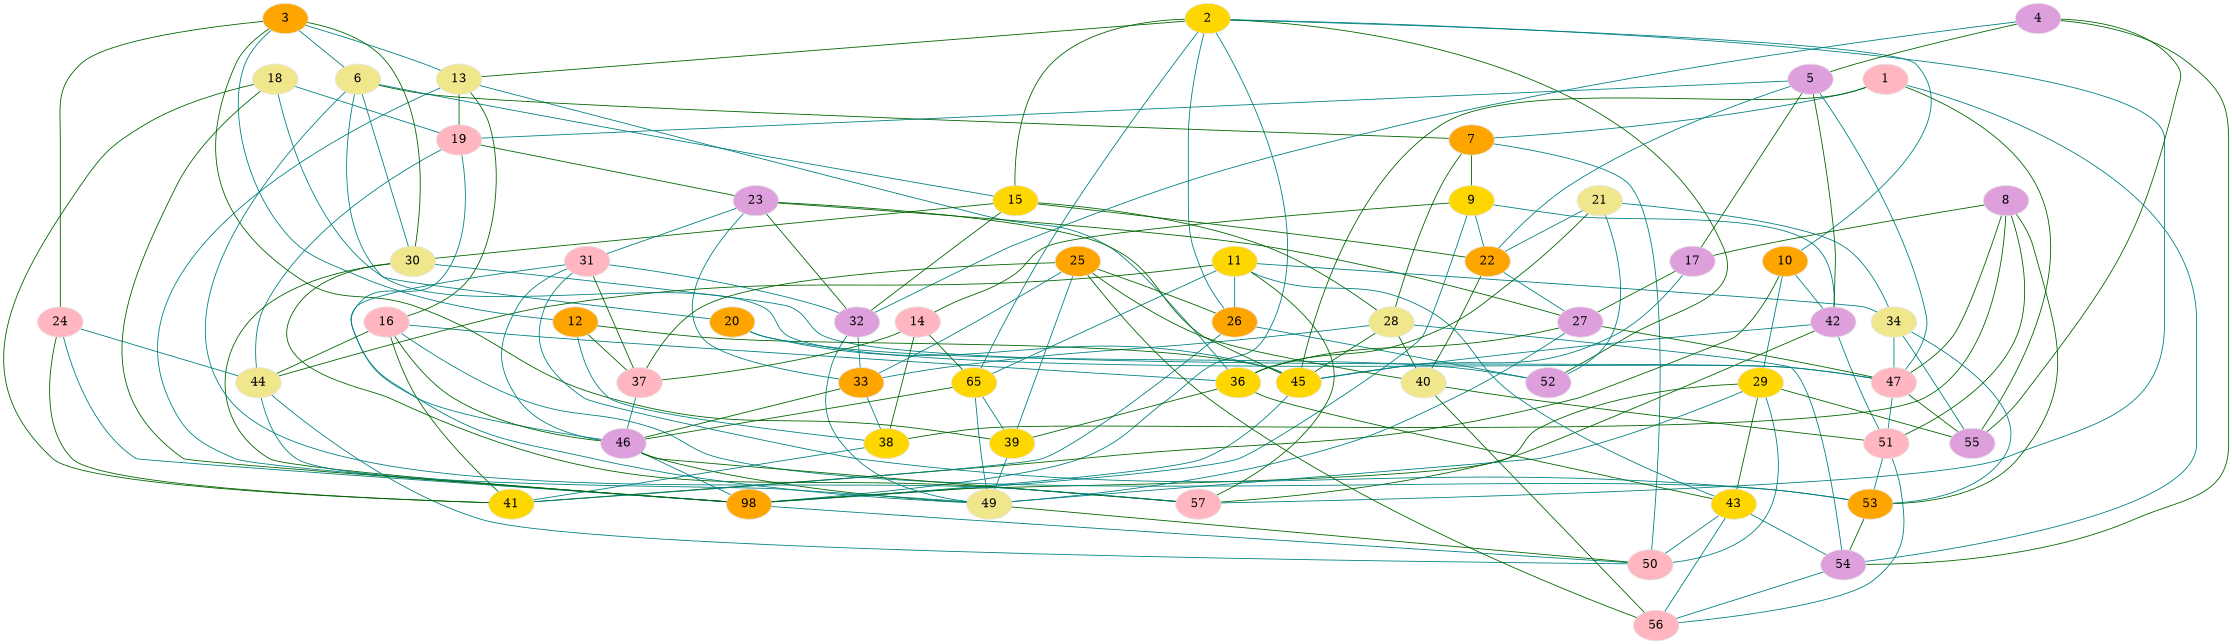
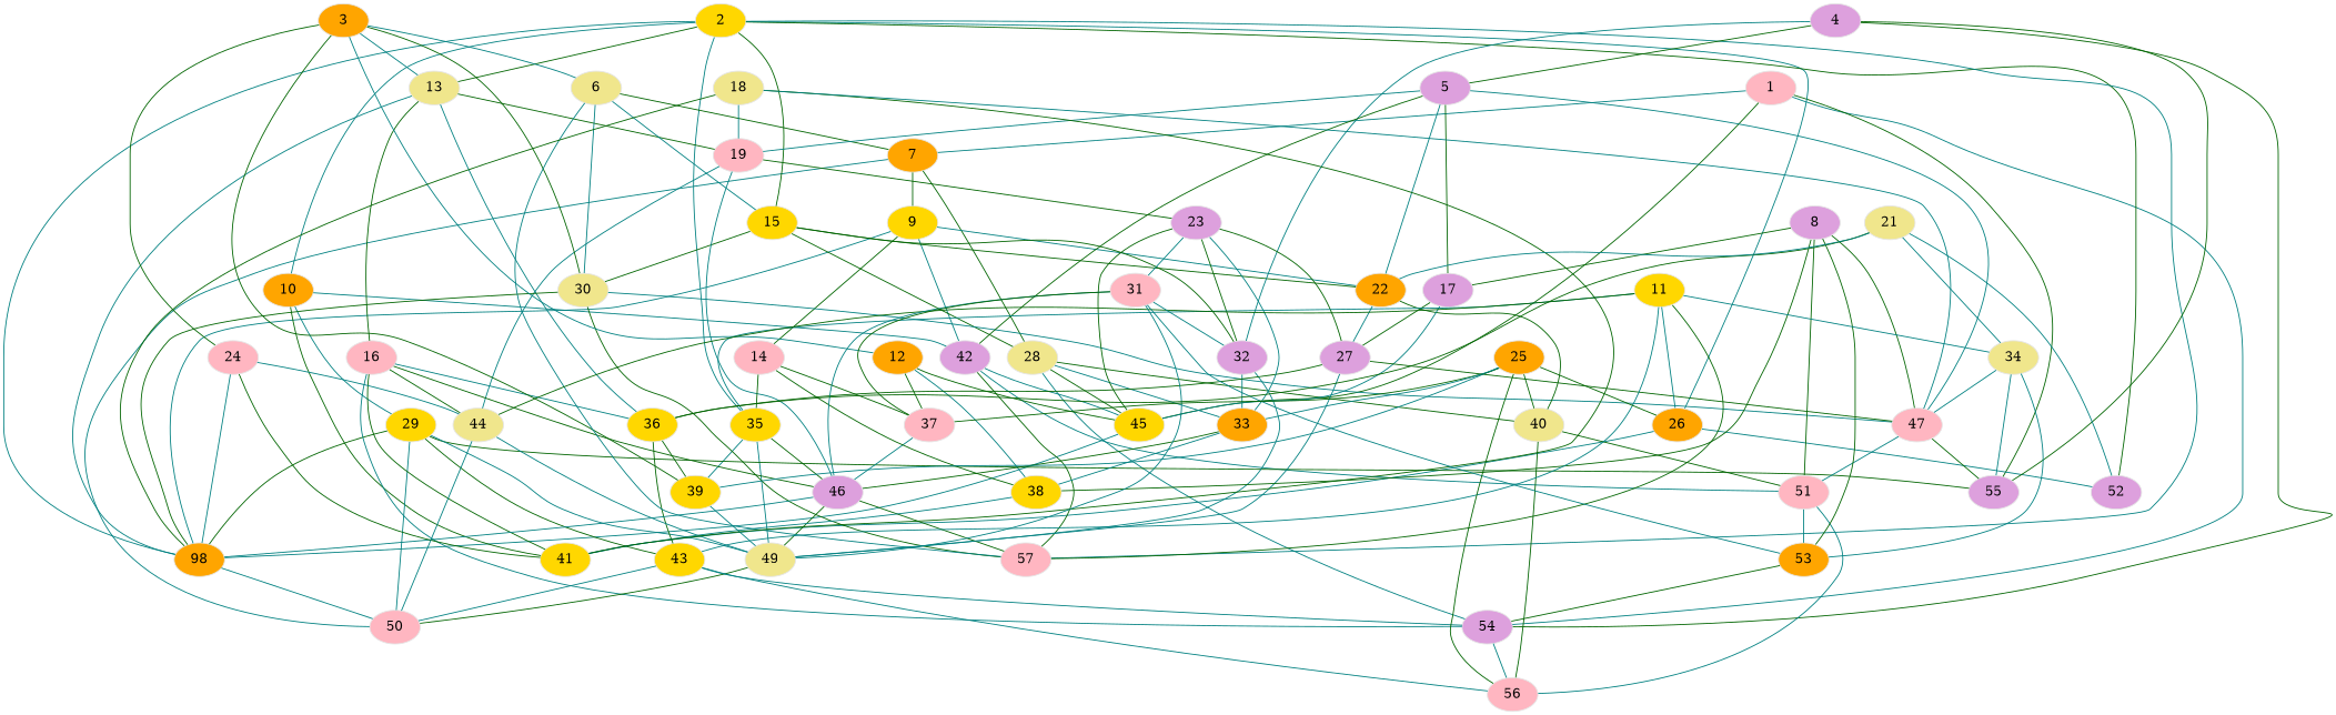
  graph {
    node [color=gray90 fillcolor=lightpink style=filled]
    edge [color=teal weight=1.0]
    7 [fillcolor=orange]
    1
    45 [fillcolor=gold]
    54 [fillcolor=plum]
    55 [fillcolor=plum]
    9 [fillcolor=gold]
    28 [fillcolor=khaki]
    50
    n9 [fillcolor=orange label=98]
    56
    2 [fillcolor=gold]
    10 [fillcolor=orange]
    13 [fillcolor=khaki]
    15 [fillcolor=gold]
    26 [fillcolor=orange]
-   35 [fillcolor=gold label=65]
+   35 [fillcolor=gold]
    52 [fillcolor=plum]
    57
    42 [fillcolor=plum]
    29 [fillcolor=gold]
    41 [fillcolor=gold]
    19
    16
    36 [fillcolor=gold]
    30 [fillcolor=khaki]
    32 [fillcolor=plum]
    22 [fillcolor=orange]
    39 [fillcolor=gold]
    46 [fillcolor=plum]
    49 [fillcolor=khaki]
    3 [fillcolor=orange]
    6 [fillcolor=khaki]
    12 [fillcolor=orange]
    24
-   20 [fillcolor=orange]
    38 [fillcolor=gold]
    37
    44 [fillcolor=khaki]
    47
    4 [fillcolor=plum]
    5 [fillcolor=plum]
    17 [fillcolor=plum]
    33 [fillcolor=orange]
    27 [fillcolor=plum]
    23 [fillcolor=plum]
    40 [fillcolor=khaki]
    51
    14
    8 [fillcolor=plum]
    53 [fillcolor=orange]
    43 [fillcolor=gold]
    11 [fillcolor=gold]
    34 [fillcolor=khaki]
    18 [fillcolor=khaki]
    31
    21 [fillcolor=khaki]
    25 [fillcolor=orange]
    7 -- 9 [color=darkgreen weight=2.0]
    7 -- 28 [color=darkgreen]
    7 -- 50
    1 -- 7
    1 -- 45 [color=darkgreen]
    1 -- 54
    1 -- 55 [color=darkgreen]
    45 -- n9
    54 -- 56
    9 -- n9
    9 -- 42
    9 -- 22
    9 -- 14 [color=darkgreen]
    28 -- 45 [color=darkgreen]
    28 -- 54
    28 -- 33
    28 -- 40 [color=darkgreen]
    n9 -- 50
    2 -- n9
    2 -- 10
    2 -- 13 [color=darkgreen]
    2 -- 15 [color=darkgreen]
    2 -- 26
    2 -- 35
    2 -- 52 [color=darkgreen]
    2 -- 57
    10 -- 42
    10 -- 29
    10 -- 41 [color=darkgreen]
    13 -- n9
    13 -- 19 [color=darkgreen]
    13 -- 16 [color=darkgreen]
    13 -- 36
    15 -- 28 [color=darkgreen]
    15 -- 30 [color=darkgreen]
    15 -- 32 [color=darkgreen]
    15 -- 22 [color=darkgreen]
    26 -- 52 [weight=2.0]
    26 -- 41
    35 -- 39
    35 -- 46 [color=darkgreen]
    35 -- 49
    42 -- 45
    42 -- 57 [color=darkgreen]
    42 -- 51
    29 -- 55 [color=darkgreen]
    29 -- 50
    29 -- n9 [color=darkgreen]
    29 -- 49
    29 -- 43 [color=darkgreen]
    19 -- 46
    19 -- 44
    19 -- 23 [color=darkgreen]
    16 -- 41 [color=darkgreen]
    16 -- 36
    16 -- 46 [color=darkgreen]
    16 -- 44 [color=darkgreen]
-   16 -- 53
+   16 -- 54
    36 -- 39 [color=darkgreen]
    36 -- 43 [color=darkgreen]
    30 -- n9 [color=darkgreen]
    30 -- 57 [color=darkgreen]
    30 -- 47
    32 -- 49
    32 -- 33
    22 -- 27
    22 -- 40 [color=darkgreen]
    39 -- 49 [weight=2.0]
    46 -- n9
    46 -- 57 [color=darkgreen]
    46 -- 49 [color=darkgreen]
    49 -- 50 [color=darkgreen]
    3 -- 13
    3 -- 30 [color=darkgreen]
    3 -- 39 [color=darkgreen]
    3 -- 6
    3 -- 12
    3 -- 24 [color=darkgreen]
    6 -- 7 [color=darkgreen]
    6 -- 15
    6 -- 57
    6 -- 30
-   6 -- 20
    12 -- 45 [color=darkgreen]
    12 -- 38
    12 -- 37 [color=darkgreen]
    24 -- n9
    24 -- 41 [color=darkgreen]
    24 -- 44
-   20 -- 45
-   20 -- 52 [weight=2.0]
    38 -- 41
    37 -- 46 [weight=2.0]
    44 -- 50
    44 -- 49
    47 -- 55 [color=darkgreen]
    47 -- 51
    4 -- 54 [color=darkgreen]
    4 -- 55 [color=darkgreen]
    4 -- 32
    4 -- 5 [color=darkgreen]
    5 -- 42 [color=darkgreen]
    5 -- 19
    5 -- 22
    5 -- 47
    5 -- 17 [color=darkgreen]
    17 -- 45
    17 -- 27 [color=darkgreen]
    33 -- 46 [color=darkgreen]
    33 -- 38
    27 -- 36 [color=darkgreen]
    27 -- 49
    27 -- 47 [color=darkgreen]
    23 -- 45 [color=darkgreen]
    23 -- 32 [color=darkgreen]
    23 -- 33
    23 -- 27 [color=darkgreen]
    23 -- 31
    40 -- 56 [color=darkgreen weight=2.0]
    40 -- 51 [color=darkgreen]
    51 -- 56
    51 -- 53
    14 -- 35 [color=darkgreen]
    14 -- 38 [color=darkgreen]
    14 -- 37 [color=darkgreen]
    8 -- 38 [color=darkgreen weight=2.0]
    8 -- 47 [color=darkgreen]
    8 -- 17 [color=darkgreen]
    8 -- 51 [color=darkgreen]
    8 -- 53 [color=darkgreen]
    53 -- 54 [color=darkgreen]
    43 -- 54
    43 -- 50
    43 -- 56
    11 -- 26
    11 -- 35
    11 -- 57 [color=darkgreen]
    11 -- 44 [color=darkgreen]
    11 -- 43
    11 -- 34
    34 -- 55 [weight=2.0]
    34 -- 47
    34 -- 53
    18 -- n9 [color=darkgreen]
    18 -- 41 [color=darkgreen]
    18 -- 19
    18 -- 47
    31 -- 32
    31 -- 46
    31 -- 49
    31 -- 37 [color=darkgreen]
    31 -- 53
    21 -- 52
    21 -- 36 [color=darkgreen]
    21 -- 22
    21 -- 34
    25 -- 56 [color=darkgreen]
    25 -- 26 [color=darkgreen]
    25 -- 39
    25 -- 37 [color=darkgreen]
    25 -- 33
    25 -- 40 [color=darkgreen]
  }
